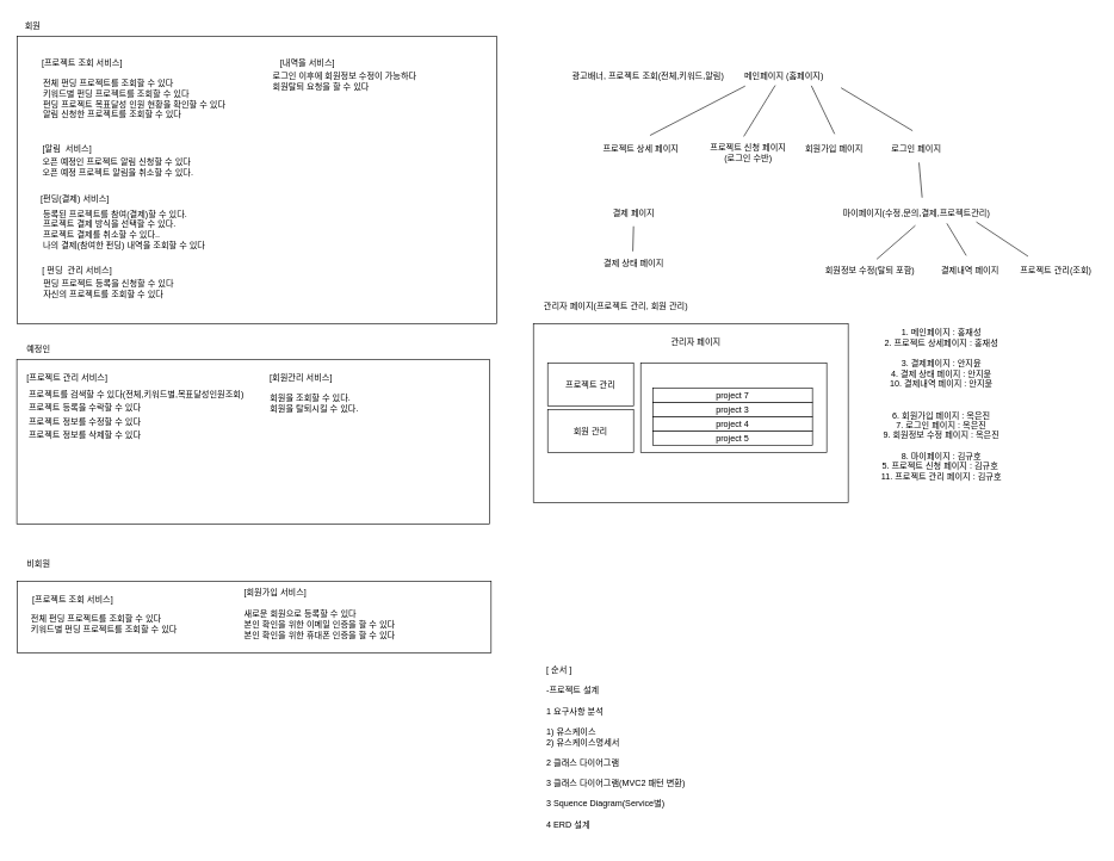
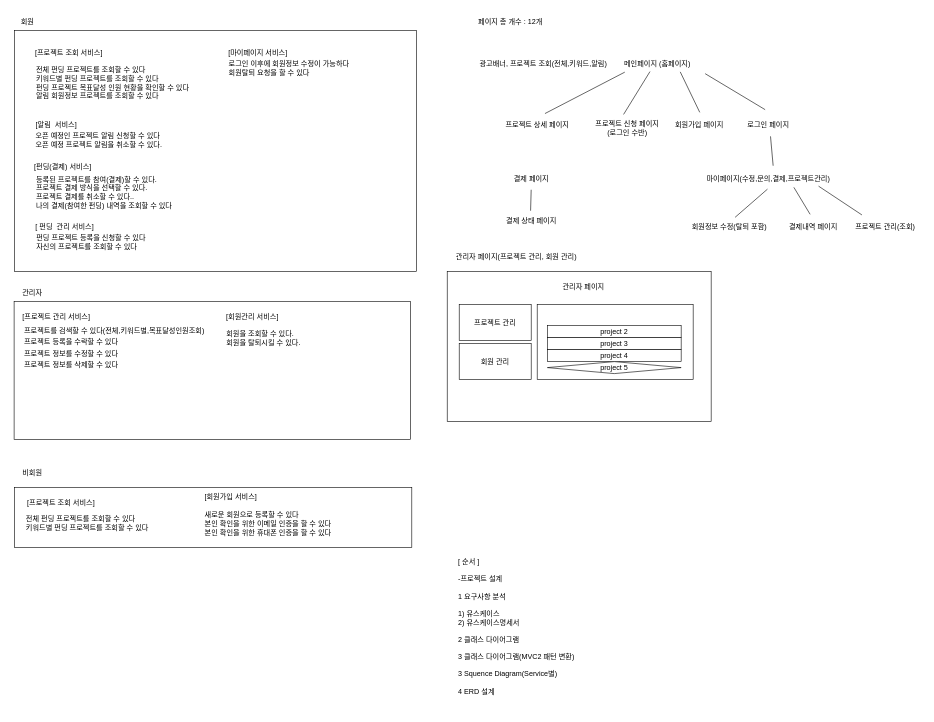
  <mxCell id="0" />
  <mxCell id="1" parent="0" />
  <mxCell id="2" value="" style="rounded=0;whiteSpace=wrap;html=1;" parent="1" vertex="1"><mxGeometry x="23" y="502" width="661" height="230" as="geometry" /></mxCell>
  <mxCell id="3" value="" style="rounded=0;whiteSpace=wrap;html=1;" parent="1" vertex="1"><mxGeometry x="24" y="812" width="662" height="100" as="geometry" /></mxCell>
  <mxCell id="4" value="비회원" style="text;html=1;align=center;verticalAlign=middle;resizable=0;points=[];autosize=1;strokeColor=none;fillColor=none;" parent="1" vertex="1"><mxGeometry x="23" y="772" width="60" height="30" as="geometry" /></mxCell>
- <mxCell id="5" value="예정인" style="text;html=1;align=center;verticalAlign=middle;resizable=0;points=[];autosize=1;strokeColor=none;fillColor=none;" parent="1" vertex="1"><mxGeometry x="23" y="472" width="60" height="30" as="geometry" /></mxCell>
+ <mxCell id="5" value="관리자" style="text;html=1;align=center;verticalAlign=middle;resizable=0;points=[];autosize=1;strokeColor=none;fillColor=none;" parent="1" vertex="1"><mxGeometry x="23" y="472" width="60" height="30" as="geometry" /></mxCell>
  <mxCell id="6" value="[프로젝트 조회 서비스]" style="text;html=1;align=center;verticalAlign=middle;resizable=0;points=[];autosize=1;strokeColor=none;fillColor=none;" parent="1" vertex="1"><mxGeometry x="31" y="822" width="140" height="30" as="geometry" /></mxCell>
  <mxCell id="7" value="[프로젝트 관리 서비스]" style="text;html=1;align=center;verticalAlign=middle;resizable=0;points=[];autosize=1;strokeColor=none;fillColor=none;" parent="1" vertex="1"><mxGeometry x="23" y="512" width="140" height="30" as="geometry" /></mxCell>
  <mxCell id="8" value="&lt;div style=&quot;text-align: left;&quot;&gt;&lt;span style=&quot;background-color: initial;&quot;&gt;[ 순서 ]&lt;/span&gt;&lt;/div&gt;&lt;div style=&quot;text-align: left;&quot;&gt;&lt;span style=&quot;background-color: initial;&quot;&gt;&lt;br&gt;&lt;/span&gt;&lt;/div&gt;&lt;div style=&quot;text-align: left;&quot;&gt;&lt;span style=&quot;background-color: initial;&quot;&gt;-프로젝트 설계&lt;/span&gt;&lt;/div&gt;&lt;div style=&quot;text-align: left;&quot;&gt;&lt;span style=&quot;background-color: initial;&quot;&gt;&lt;br&gt;&lt;/span&gt;&lt;/div&gt;&lt;div style=&quot;text-align: left;&quot;&gt;&lt;span style=&quot;background-color: initial;&quot;&gt;1 요구사항 분석&lt;/span&gt;&lt;/div&gt;&lt;div style=&quot;text-align: left;&quot;&gt;&lt;span style=&quot;background-color: initial;&quot;&gt;&lt;br&gt;&lt;/span&gt;&lt;/div&gt;&lt;div style=&quot;text-align: left;&quot;&gt;&lt;span style=&quot;background-color: initial;&quot;&gt;1) 유스케이스&amp;nbsp;&lt;/span&gt;&lt;/div&gt;&lt;span style=&quot;&quot;&gt;&lt;div style=&quot;text-align: left;&quot;&gt;&lt;span style=&quot;background-color: initial;&quot;&gt;2) 유스케이스명세서&lt;/span&gt;&lt;/div&gt;&lt;div style=&quot;text-align: left;&quot;&gt;&lt;span style=&quot;background-color: initial;&quot;&gt;&lt;br&gt;&lt;/span&gt;&lt;/div&gt;&lt;div style=&quot;text-align: left;&quot;&gt;&lt;span style=&quot;background-color: initial;&quot;&gt;2 클래스 다이어그램&lt;/span&gt;&lt;/div&gt;&lt;div style=&quot;text-align: left;&quot;&gt;&lt;span style=&quot;background-color: initial;&quot;&gt;&lt;br&gt;&lt;/span&gt;&lt;/div&gt;&lt;div style=&quot;text-align: left;&quot;&gt;3 클래스 다이어그램(MVC2 패턴 변환)&lt;/div&gt;&lt;div style=&quot;text-align: left;&quot;&gt;&lt;br&gt;&lt;/div&gt;&lt;div style=&quot;text-align: left;&quot;&gt;3 Squence Diagram(Service별)&lt;/div&gt;&lt;div style=&quot;text-align: left;&quot;&gt;&lt;br&gt;&lt;/div&gt;&lt;div style=&quot;text-align: left;&quot;&gt;4 ERD 설계&lt;/div&gt;&lt;div style=&quot;text-align: left;&quot;&gt;&lt;br&gt;&lt;/div&gt;&lt;/span&gt;" style="text;html=1;align=center;verticalAlign=middle;resizable=0;points=[];autosize=1;strokeColor=none;fillColor=none;" parent="1" vertex="1"><mxGeometry x="745" y="921" width="230" height="260" as="geometry" /></mxCell>
  <mxCell id="9" value="" style="rounded=0;whiteSpace=wrap;html=1;" parent="1" vertex="1"><mxGeometry x="24" y="50" width="670" height="402" as="geometry" /></mxCell>
  <mxCell id="10" value="회원" style="text;html=1;align=center;verticalAlign=middle;resizable=0;points=[];autosize=1;strokeColor=none;fillColor=none;" parent="1" vertex="1"><mxGeometry x="20" y="20" width="50" height="30" as="geometry" /></mxCell>
  <mxCell id="11" value="[프로젝트 조회 서비스]" style="text;html=1;align=center;verticalAlign=middle;resizable=0;points=[];autosize=1;strokeColor=none;fillColor=none;" parent="1" vertex="1"><mxGeometry x="44" y="72" width="140" height="30" as="geometry" /></mxCell>
- <mxCell id="12" value="전체 펀딩 프로젝트를 조회할 수 있다&lt;div&gt;키워드별 펀딩 프로젝트를 조회할 수 있다&lt;/div&gt;&lt;div&gt;&lt;span style=&quot;background-color: initial;&quot;&gt;펀딩 프로젝트 목표달성 인원 현황을 확인할 수 있다&lt;/span&gt;&lt;br&gt;&lt;/div&gt;&lt;div&gt;알림 신청한 프로젝트를 조회할 수 있다&lt;/div&gt;" style="text;html=1;align=left;verticalAlign=middle;resizable=0;points=[];autosize=1;strokeColor=none;fillColor=none;" parent="1" vertex="1"><mxGeometry x="58" y="102" width="260" height="70" as="geometry" /></mxCell>
+ <mxCell id="12" value="전체 펀딩 프로젝트를 조회할 수 있다&lt;div&gt;키워드별 펀딩 프로젝트를 조회할 수 있다&lt;/div&gt;&lt;div&gt;&lt;span style=&quot;background-color: initial;&quot;&gt;펀딩 프로젝트 목표달성 인원 현황을 확인할 수 있다&lt;/span&gt;&lt;br&gt;&lt;/div&gt;&lt;div&gt;알림 회원정보 프로젝트를 조회할 수 있다&lt;/div&gt;" style="text;html=1;align=left;verticalAlign=middle;resizable=0;points=[];autosize=1;strokeColor=none;fillColor=none;" parent="1" vertex="1"><mxGeometry x="58" y="102" width="260" height="70" as="geometry" /></mxCell>
  <mxCell id="13" value="[펀딩(결제) 서비스]" style="text;html=1;align=center;verticalAlign=middle;resizable=0;points=[];autosize=1;strokeColor=none;fillColor=none;" parent="1" vertex="1"><mxGeometry x="39" y="262" width="130" height="30" as="geometry" /></mxCell>
  <mxCell id="14" value="등록된 프로젝트를 참여(결제)할 수 있다.&lt;div&gt;프로젝트 결제 방식을 선택할 수 있다.&lt;br&gt;&lt;/div&gt;&lt;div&gt;프로젝트 결제를 취소할 수 있다..&lt;br&gt;&lt;/div&gt;&lt;div&gt;&lt;div&gt;나의 결제(참여한 펀딩) 내역을 조회할 수 있다&lt;/div&gt;&lt;/div&gt;&lt;div&gt;&lt;br&gt;&lt;/div&gt;" style="text;html=1;align=left;verticalAlign=middle;resizable=0;points=[];autosize=1;strokeColor=none;fillColor=none;" parent="1" vertex="1"><mxGeometry x="58" y="282" width="240" height="90" as="geometry" /></mxCell>
  <mxCell id="15" value="&lt;div style=&quot;text-align: left;&quot;&gt;&lt;span style=&quot;background-color: initial;&quot;&gt;오픈 예정인 프로젝트 알림 신청할 수 있다&lt;/span&gt;&lt;/div&gt;&lt;div style=&quot;text-align: left;&quot;&gt;오픈 예정 프로젝트 알림을 취소할 수 있다.&lt;br&gt;&lt;/div&gt;" style="text;html=1;align=center;verticalAlign=middle;resizable=0;points=[];autosize=1;strokeColor=none;fillColor=none;" parent="1" vertex="1"><mxGeometry x="54" y="212" width="220" height="40" as="geometry" /></mxCell>
  <mxCell id="16" value="전체 펀딩 프로젝트를 조회할 수 있다&lt;br&gt;&lt;div&gt;키워드별 펀딩 프로젝트를 조회할 수 있다&lt;/div&gt;" style="text;html=1;align=left;verticalAlign=middle;resizable=0;points=[];autosize=1;strokeColor=none;fillColor=none;" parent="1" vertex="1"><mxGeometry x="41" y="852" width="240" height="40" as="geometry" /></mxCell>
  <mxCell id="17" value="[회원가입 서비스]" style="text;html=1;align=center;verticalAlign=middle;resizable=0;points=[];autosize=1;strokeColor=none;fillColor=none;" parent="1" vertex="1"><mxGeometry x="324" y="812" width="120" height="30" as="geometry" /></mxCell>
  <mxCell id="18" value="새로운 회원으로 등록할 수 있다&lt;div&gt;본인 확인을 위한 이메일 인증을 할 수 있다&lt;/div&gt;&lt;div&gt;본인 확인을 위한 휴대폰 인증을 할 수 있다&lt;/div&gt;" style="text;html=1;align=left;verticalAlign=middle;resizable=0;points=[];autosize=1;strokeColor=none;fillColor=none;" parent="1" vertex="1"><mxGeometry x="339" y="842" width="250" height="60" as="geometry" /></mxCell>
  <mxCell id="19" value="[알림&amp;nbsp; 서비스]" style="text;html=1;align=center;verticalAlign=middle;resizable=0;points=[];autosize=1;strokeColor=none;fillColor=none;" parent="1" vertex="1"><mxGeometry x="42.5" y="192" width="100" height="30" as="geometry" /></mxCell>
  <mxCell id="20" value="&lt;div&gt;&lt;br&gt;&lt;/div&gt;" style="text;html=1;align=center;verticalAlign=middle;resizable=0;points=[];autosize=1;strokeColor=none;fillColor=none;" parent="1" vertex="1"><mxGeometry x="324" y="617" width="20" height="30" as="geometry" /></mxCell>
  <mxCell id="21" value="&lt;div&gt;&lt;br&gt;&lt;/div&gt;" style="text;html=1;align=center;verticalAlign=middle;resizable=0;points=[];autosize=1;strokeColor=none;fillColor=none;" parent="1" vertex="1"><mxGeometry x="445" y="622" width="20" height="30" as="geometry" /></mxCell>
  <mxCell id="22" value="펀딩 프로젝트 등록을 신청할 수 있다&lt;div style=&quot;text-align: left;&quot;&gt;자신의 프로젝트를 조회할 수 있다&lt;br&gt;&lt;/div&gt;" style="text;html=1;align=center;verticalAlign=middle;resizable=0;points=[];autosize=1;strokeColor=none;fillColor=none;" parent="1" vertex="1"><mxGeometry x="51" y="382" width="200" height="40" as="geometry" /></mxCell>
  <mxCell id="23" value="[ 펀딩&amp;nbsp; 관리 서비스]" style="text;html=1;align=center;verticalAlign=middle;resizable=0;points=[];autosize=1;strokeColor=none;fillColor=none;" parent="1" vertex="1"><mxGeometry x="47" y="362" width="120" height="30" as="geometry" /></mxCell>
  <mxCell id="24" value="&lt;span style=&quot;font-size: 12px;&quot;&gt;프로젝트를 검색할 수 있다(전체,키워드별,목표달성인원조회)&lt;/span&gt;&lt;br style=&quot;font-size: 12px;&quot;&gt;&lt;span style=&quot;font-size: 12px;&quot;&gt;프로젝트 등록을 수락할 수 있다&lt;/span&gt;&lt;br style=&quot;font-size: 12px;&quot;&gt;&lt;span style=&quot;font-size: 12px;&quot;&gt;프로젝트 정보를 수정할 수 있다&lt;/span&gt;&lt;div&gt;&lt;span style=&quot;font-size: 12px; background-color: initial;&quot;&gt;프로젝트 정보를 삭제할 수 있다&lt;/span&gt;&lt;/div&gt;" style="text;html=1;align=left;verticalAlign=middle;resizable=0;points=[];autosize=1;strokeColor=none;fillColor=none;fontSize=16;" parent="1" vertex="1"><mxGeometry x="38" y="532" width="310" height="90" as="geometry" /></mxCell>
- <mxCell id="25" value="[내역을 서비스]" style="text;html=1;align=center;verticalAlign=middle;resizable=0;points=[];autosize=1;strokeColor=none;fillColor=none;" vertex="1" parent="1"><mxGeometry x="369" y="72" width="120" height="30" as="geometry" /></mxCell>
+ <mxCell id="25" value="[마이페이지 서비스]" style="text;html=1;align=center;verticalAlign=middle;resizable=0;points=[];autosize=1;strokeColor=none;fillColor=none;" vertex="1" parent="1"><mxGeometry x="369" y="72" width="120" height="30" as="geometry" /></mxCell>
  <mxCell id="26" value="로그인 이후에 회원정보 수정이 가능하다&lt;div&gt;회원탈퇴 요청을 할 수 있다&lt;br&gt;&lt;/div&gt;" style="text;html=1;align=left;verticalAlign=middle;resizable=0;points=[];autosize=1;strokeColor=none;fillColor=none;" vertex="1" parent="1"><mxGeometry x="379" y="92" width="210" height="40" as="geometry" /></mxCell>
  <mxCell id="27" value="[회원관리 서비스]" style="text;html=1;align=center;verticalAlign=middle;resizable=0;points=[];autosize=1;strokeColor=none;fillColor=none;" vertex="1" parent="1"><mxGeometry x="365" y="512" width="110" height="30" as="geometry" /></mxCell>
  <mxCell id="28" value="&lt;div&gt;&lt;span style=&quot;background-color: initial;&quot;&gt;회원을 조회할 수 있다.&lt;/span&gt;&lt;br&gt;&lt;/div&gt;&lt;div&gt;회원을 탈퇴시킬 수 있다.&lt;/div&gt;" style="text;html=1;align=left;verticalAlign=middle;resizable=0;points=[];autosize=1;strokeColor=none;fillColor=none;" vertex="1" parent="1"><mxGeometry x="375" y="542" width="140" height="40" as="geometry" /></mxCell>
  <mxCell id="29" value="메인페이지 (홈페이지)" style="text;html=1;align=center;verticalAlign=middle;resizable=0;points=[];autosize=1;strokeColor=none;fillColor=none;" vertex="1" parent="1"><mxGeometry x="1030" y="90" width="130" height="30" as="geometry" /></mxCell>
  <mxCell id="30" value="" style="endArrow=none;html=1;rounded=0;" edge="1" parent="1"><mxGeometry width="50" height="50" relative="1" as="geometry"><mxPoint x="1275" y="182" as="sourcePoint" /><mxPoint x="1175" y="122" as="targetPoint" /></mxGeometry></mxCell>
  <mxCell id="31" value="로그인 페이지" style="text;html=1;align=center;verticalAlign=middle;resizable=0;points=[];autosize=1;strokeColor=none;fillColor=none;" vertex="1" parent="1"><mxGeometry x="1235" y="192" width="90" height="30" as="geometry" /></mxCell>
  <mxCell id="32" value="회원가입 페이지" style="text;html=1;align=center;verticalAlign=middle;resizable=0;points=[];autosize=1;strokeColor=none;fillColor=none;" vertex="1" parent="1"><mxGeometry x="1115" y="192" width="100" height="30" as="geometry" /></mxCell>
  <mxCell id="33" value="" style="endArrow=none;html=1;rounded=0;exitX=0.51;exitY=-0.183;exitDx=0;exitDy=0;exitPerimeter=0;entryX=0.796;entryY=0.967;entryDx=0;entryDy=0;entryPerimeter=0;" edge="1" parent="1" source="32" target="29"><mxGeometry width="50" height="50" relative="1" as="geometry"><mxPoint x="1085" y="172" as="sourcePoint" /><mxPoint x="1135" y="122" as="targetPoint" /></mxGeometry></mxCell>
  <mxCell id="34" value="광고배너, 프로젝트 조회(전체,키워드,알림)" style="text;html=1;align=center;verticalAlign=middle;resizable=0;points=[];autosize=1;strokeColor=none;fillColor=none;" vertex="1" parent="1"><mxGeometry x="795" y="90" width="220" height="30" as="geometry" /></mxCell>
  <mxCell id="35" value="마이페이지(수정,문의,결제,프로젝트관리)" style="text;html=1;align=center;verticalAlign=middle;resizable=0;points=[];autosize=1;strokeColor=none;fillColor=none;" vertex="1" parent="1"><mxGeometry x="1170" y="282" width="220" height="30" as="geometry" /></mxCell>
  <mxCell id="36" value="" style="endArrow=none;html=1;rounded=0;entryX=0.544;entryY=1.15;entryDx=0;entryDy=0;entryPerimeter=0;exitX=0.538;exitY=-0.217;exitDx=0;exitDy=0;exitPerimeter=0;" edge="1" parent="1" source="35" target="31"><mxGeometry width="50" height="50" relative="1" as="geometry"><mxPoint x="1245" y="272" as="sourcePoint" /><mxPoint x="1295" y="222" as="targetPoint" /></mxGeometry></mxCell>
  <mxCell id="37" value="회원정보 수정(탈퇴 포함)" style="text;html=1;align=center;verticalAlign=middle;resizable=0;points=[];autosize=1;strokeColor=none;fillColor=none;" vertex="1" parent="1"><mxGeometry x="1145" y="362" width="140" height="30" as="geometry" /></mxCell>
  <mxCell id="38" value="" style="endArrow=none;html=1;rounded=0;exitX=0.571;exitY=-0.017;exitDx=0;exitDy=0;exitPerimeter=0;entryX=0.495;entryY=1.083;entryDx=0;entryDy=0;entryPerimeter=0;" edge="1" parent="1" source="37" target="35"><mxGeometry width="50" height="50" relative="1" as="geometry"><mxPoint x="1190" y="362" as="sourcePoint" /><mxPoint x="1265" y="322" as="targetPoint" /></mxGeometry></mxCell>
  <mxCell id="39" value="결제내역 페이지" style="text;html=1;align=center;verticalAlign=middle;resizable=0;points=[];autosize=1;strokeColor=none;fillColor=none;" vertex="1" parent="1"><mxGeometry x="1305" y="362" width="100" height="30" as="geometry" /></mxCell>
  <mxCell id="40" value="" style="endArrow=none;html=1;rounded=0;exitX=0.45;exitY=-0.183;exitDx=0;exitDy=0;exitPerimeter=0;entryX=0.695;entryY=0.983;entryDx=0;entryDy=0;entryPerimeter=0;" edge="1" parent="1" source="39" target="35"><mxGeometry width="50" height="50" relative="1" as="geometry"><mxPoint x="1279" y="368" as="sourcePoint" /><mxPoint x="1285" y="322" as="targetPoint" /></mxGeometry></mxCell>
  <mxCell id="41" value="프로젝트 관리(조회)" style="text;html=1;align=center;verticalAlign=middle;resizable=0;points=[];autosize=1;strokeColor=none;fillColor=none;" vertex="1" parent="1"><mxGeometry x="1415" y="362" width="120" height="30" as="geometry" /></mxCell>
  <mxCell id="42" value="" style="endArrow=none;html=1;rounded=0;exitX=0.178;exitY=-0.15;exitDx=0;exitDy=0;exitPerimeter=0;entryX=0.882;entryY=0.917;entryDx=0;entryDy=0;entryPerimeter=0;" edge="1" parent="1" source="41" target="35"><mxGeometry width="50" height="50" relative="1" as="geometry"><mxPoint x="1360" y="367" as="sourcePoint" /><mxPoint x="1333" y="321" as="targetPoint" /></mxGeometry></mxCell>
  <mxCell id="43" value="프로젝트 신청 페이지&lt;br&gt;(로그인 수반)" style="text;html=1;align=center;verticalAlign=middle;resizable=0;points=[];autosize=1;strokeColor=none;fillColor=none;" vertex="1" parent="1"><mxGeometry x="985" y="192" width="120" height="40" as="geometry" /></mxCell>
  <mxCell id="44" value="" style="endArrow=none;html=1;rounded=0;exitX=0.45;exitY=-0.05;exitDx=0;exitDy=0;exitPerimeter=0;entryX=0.408;entryY=0.95;entryDx=0;entryDy=0;entryPerimeter=0;" edge="1" parent="1" source="43" target="29"><mxGeometry width="50" height="50" relative="1" as="geometry"><mxPoint x="1176" y="197" as="sourcePoint" /><mxPoint x="1145" y="132" as="targetPoint" /></mxGeometry></mxCell>
  <mxCell id="45" value="프로젝트 상세 페이지" style="text;html=1;align=center;verticalAlign=middle;resizable=0;points=[];autosize=1;strokeColor=none;fillColor=none;" vertex="1" parent="1"><mxGeometry x="835" y="192" width="120" height="30" as="geometry" /></mxCell>
  <mxCell id="46" value="" style="endArrow=none;html=1;rounded=0;entryX=0.085;entryY=0.983;entryDx=0;entryDy=0;entryPerimeter=0;exitX=0.608;exitY=-0.117;exitDx=0;exitDy=0;exitPerimeter=0;" edge="1" parent="1" source="45" target="29"><mxGeometry width="50" height="50" relative="1" as="geometry"><mxPoint x="975" y="172" as="sourcePoint" /><mxPoint x="1025" y="122" as="targetPoint" /></mxGeometry></mxCell>
  <mxCell id="47" value="결제 페이지" style="text;html=1;align=center;verticalAlign=middle;resizable=0;points=[];autosize=1;strokeColor=none;fillColor=none;" vertex="1" parent="1"><mxGeometry x="845" y="282" width="80" height="30" as="geometry" /></mxCell>
  <mxCell id="48" value="결제 상태 페이지" style="text;html=1;align=center;verticalAlign=middle;resizable=0;points=[];autosize=1;strokeColor=none;fillColor=none;" vertex="1" parent="1"><mxGeometry x="835" y="352" width="100" height="30" as="geometry" /></mxCell>
  <mxCell id="49" value="" style="endArrow=none;html=1;rounded=0;exitX=0.49;exitY=-0.05;exitDx=0;exitDy=0;exitPerimeter=0;entryX=0.5;entryY=1.117;entryDx=0;entryDy=0;entryPerimeter=0;" edge="1" parent="1" source="48" target="47"><mxGeometry width="50" height="50" relative="1" as="geometry"><mxPoint x="895" y="312" as="sourcePoint" /><mxPoint x="945" y="262" as="targetPoint" /></mxGeometry></mxCell>
  <mxCell id="50" value="관리자 페이지(프로젝트 관리, 회원 관리)" style="text;html=1;align=center;verticalAlign=middle;resizable=0;points=[];autosize=1;strokeColor=none;fillColor=none;" vertex="1" parent="1"><mxGeometry x="755" y="412" width="210" height="30" as="geometry" /></mxCell>
  <mxCell id="51" value="" style="rounded=0;whiteSpace=wrap;html=1;" vertex="1" parent="1"><mxGeometry x="745" y="452" width="440" height="250" as="geometry" /></mxCell>
  <mxCell id="52" value="회원 관리" style="rounded=0;whiteSpace=wrap;html=1;" vertex="1" parent="1"><mxGeometry x="765" y="572" width="120" height="60" as="geometry" /></mxCell>
  <mxCell id="53" value="프로젝트 관리" style="rounded=0;whiteSpace=wrap;html=1;" vertex="1" parent="1"><mxGeometry x="765" y="507" width="120" height="60" as="geometry" /></mxCell>
  <mxCell id="54" value="" style="rounded=0;whiteSpace=wrap;html=1;" vertex="1" parent="1"><mxGeometry x="895" y="507" width="260" height="125" as="geometry" /></mxCell>
- <mxCell id="55" value="project 7" style="rounded=0;whiteSpace=wrap;html=1;" vertex="1" parent="1"><mxGeometry x="912" y="542" width="223" height="20" as="geometry" /></mxCell>
+ <mxCell id="55" value="project 2" style="rounded=0;whiteSpace=wrap;html=1;" vertex="1" parent="1"><mxGeometry x="912" y="542" width="223" height="20" as="geometry" /></mxCell>
  <mxCell id="56" value="project 3" style="rounded=0;whiteSpace=wrap;html=1;" vertex="1" parent="1"><mxGeometry x="912" y="562" width="223" height="20" as="geometry" /></mxCell>
  <mxCell id="57" value="project 4" style="rounded=0;whiteSpace=wrap;html=1;" vertex="1" parent="1"><mxGeometry x="912" y="582" width="223" height="20" as="geometry" /></mxCell>
- <mxCell id="58" value="project 5" style="rounded=0;whiteSpace=wrap;html=1;" vertex="1" parent="1"><mxGeometry x="912" y="602" width="223" height="20" as="geometry" /></mxCell>
+ <mxCell id="58" value="project 5" style="rhombus;whiteSpace=wrap;html=1;" vertex="1" parent="1"><mxGeometry x="912" y="602" width="223" height="20" as="geometry" /></mxCell>
  <mxCell id="59" value="관리자 페이지" style="text;html=1;align=center;verticalAlign=middle;whiteSpace=wrap;rounded=0;" vertex="1" parent="1"><mxGeometry x="930" y="462" width="85" height="30" as="geometry" /></mxCell>
- <mxCell id="61" value="1. 메인페이지 : 홍재성&lt;div&gt;&lt;div&gt;2. 프로젝트 상세페이지 : 홍재성&lt;/div&gt;&lt;div&gt;&amp;nbsp;&lt;/div&gt;&lt;div&gt;3. 결제페이지 : 안지윤&lt;/div&gt;&lt;div&gt;4. 결제 상태 페이지 : 안지윤&lt;/div&gt;&lt;div&gt;10. 결제내역 페이지 : 안지윤&lt;br&gt;&lt;/div&gt;&lt;div&gt;&lt;br&gt;&lt;/div&gt;&lt;div&gt;&lt;br&gt;&lt;/div&gt;&lt;div&gt;6. 회원가입 페이지 : 옥은진&lt;/div&gt;&lt;div&gt;7. 로그인 페이지 : 옥은진&lt;/div&gt;&lt;div&gt;9. 회원정보 수정 페이지 : 옥은진&lt;br&gt;&lt;/div&gt;&lt;div&gt;&lt;br&gt;&lt;/div&gt;&lt;div&gt;8. 마이페이지 : 김규호&lt;/div&gt;&lt;div&gt;&lt;div&gt;5. 프로젝트 신청 페이지 : 김규호&amp;nbsp;&lt;/div&gt;&lt;/div&gt;&lt;div&gt;11. 프로젝트 관리 페이지 : 김규호&lt;/div&gt;&lt;div&gt;&lt;br&gt;&lt;/div&gt;&lt;/div&gt;" style="text;html=1;align=center;verticalAlign=middle;resizable=0;points=[];autosize=1;strokeColor=none;fillColor=none;" vertex="1" parent="1"><mxGeometry x="1225" y="452" width="180" height="240" as="geometry" /></mxCell>
+ <mxCell id="60" value="페이지 총 개수 : 12개" style="text;html=1;align=center;verticalAlign=middle;resizable=0;points=[];autosize=1;strokeColor=none;fillColor=none;" vertex="1" parent="1"><mxGeometry x="785" y="20" width="130" height="30" as="geometry" /></mxCell>
